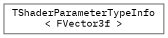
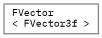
  digraph {
    rankdir=TB
    fontname="IBM Plex Mono"
-   n1 [color=grey40 fillcolor=white fontname="IBM Plex Mono" fontsize=10 height=0.2 label="TShaderParameterTypeInfo\l\< FVector3f \>" shape=box style=filled width=0.4]
+   n1 [color=grey40 fillcolor=white fontname="IBM Plex Mono" fontsize=10 height=0.2 label="FVector\l\< FVector3f \>" shape=box style=filled width=0.4]
  }
